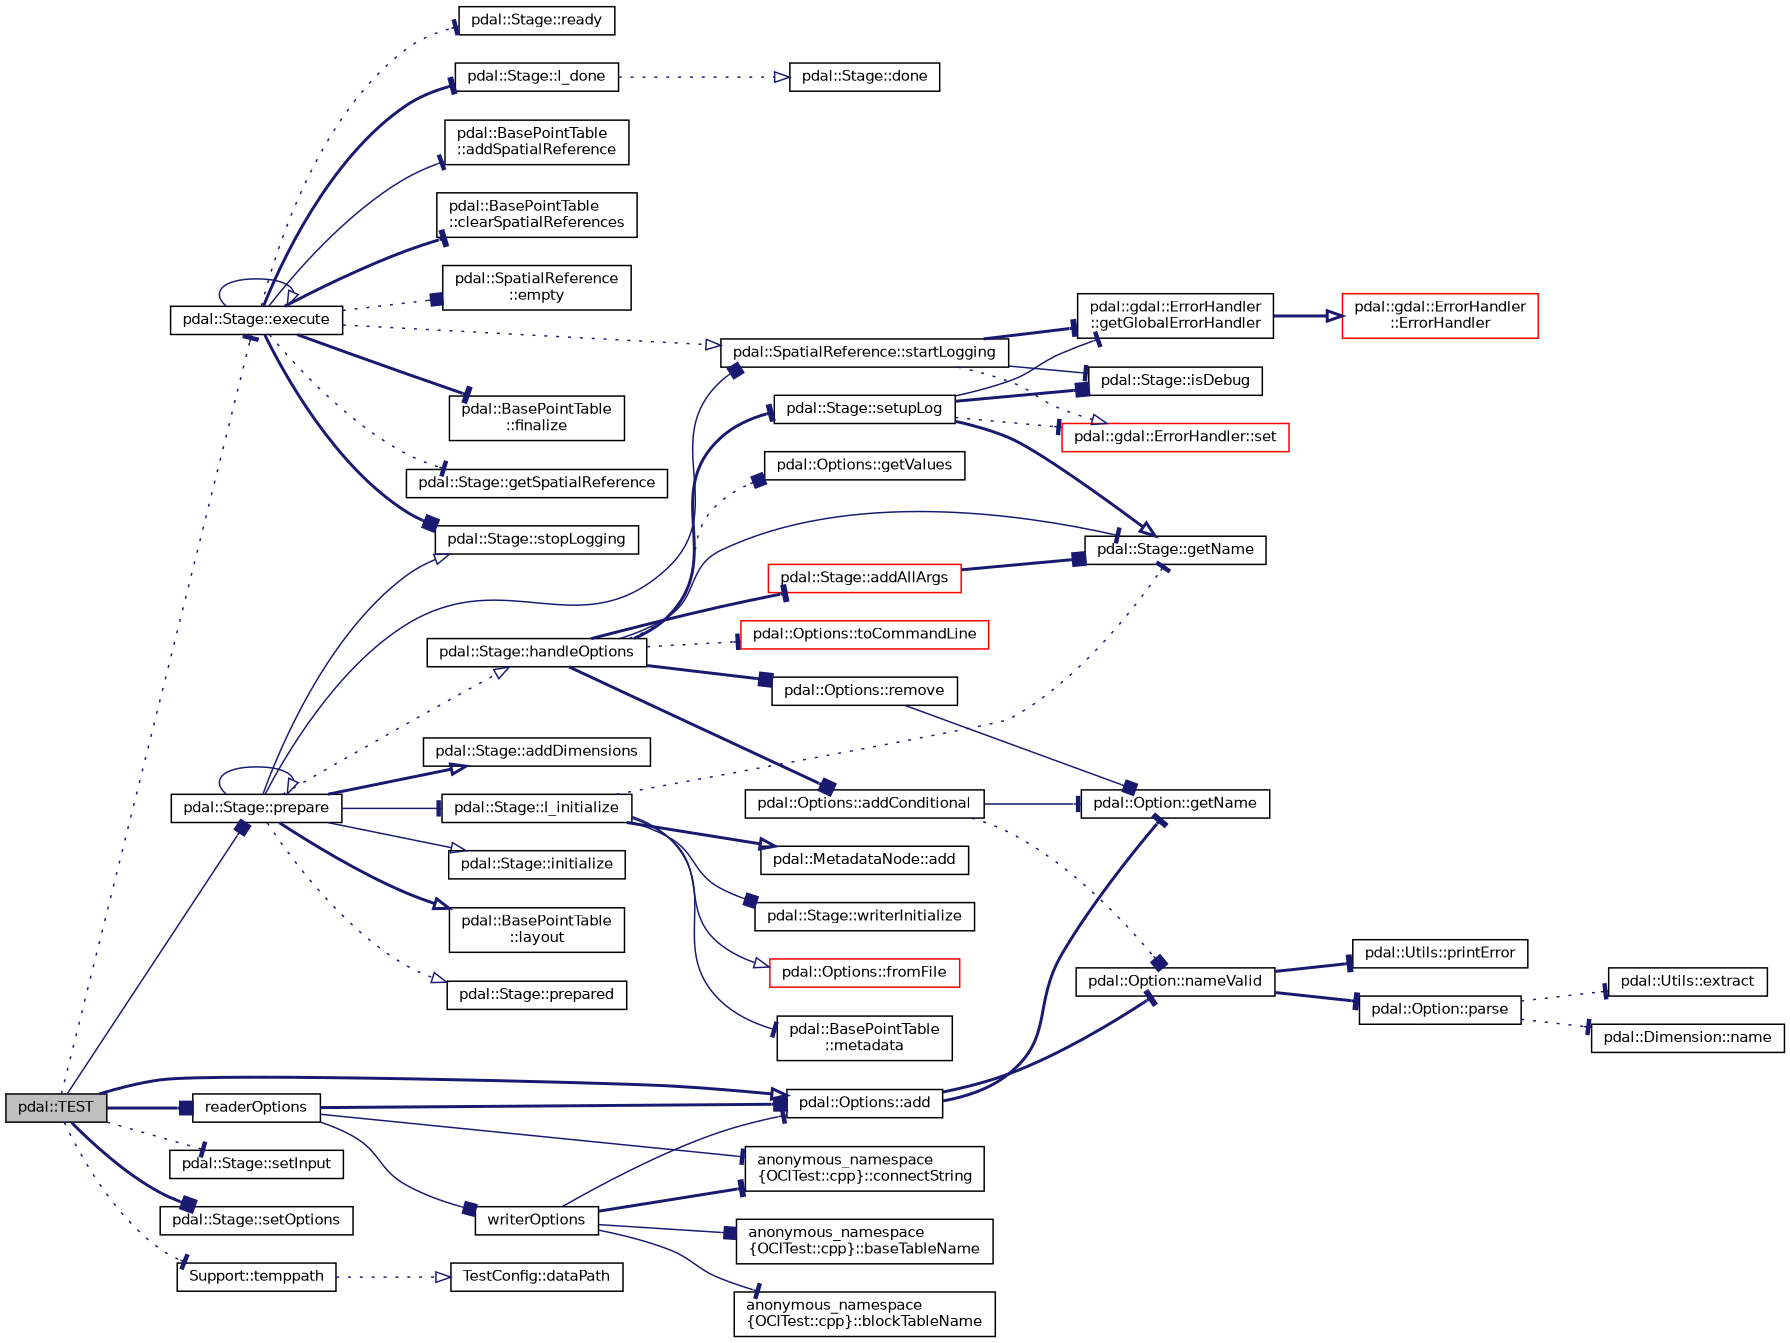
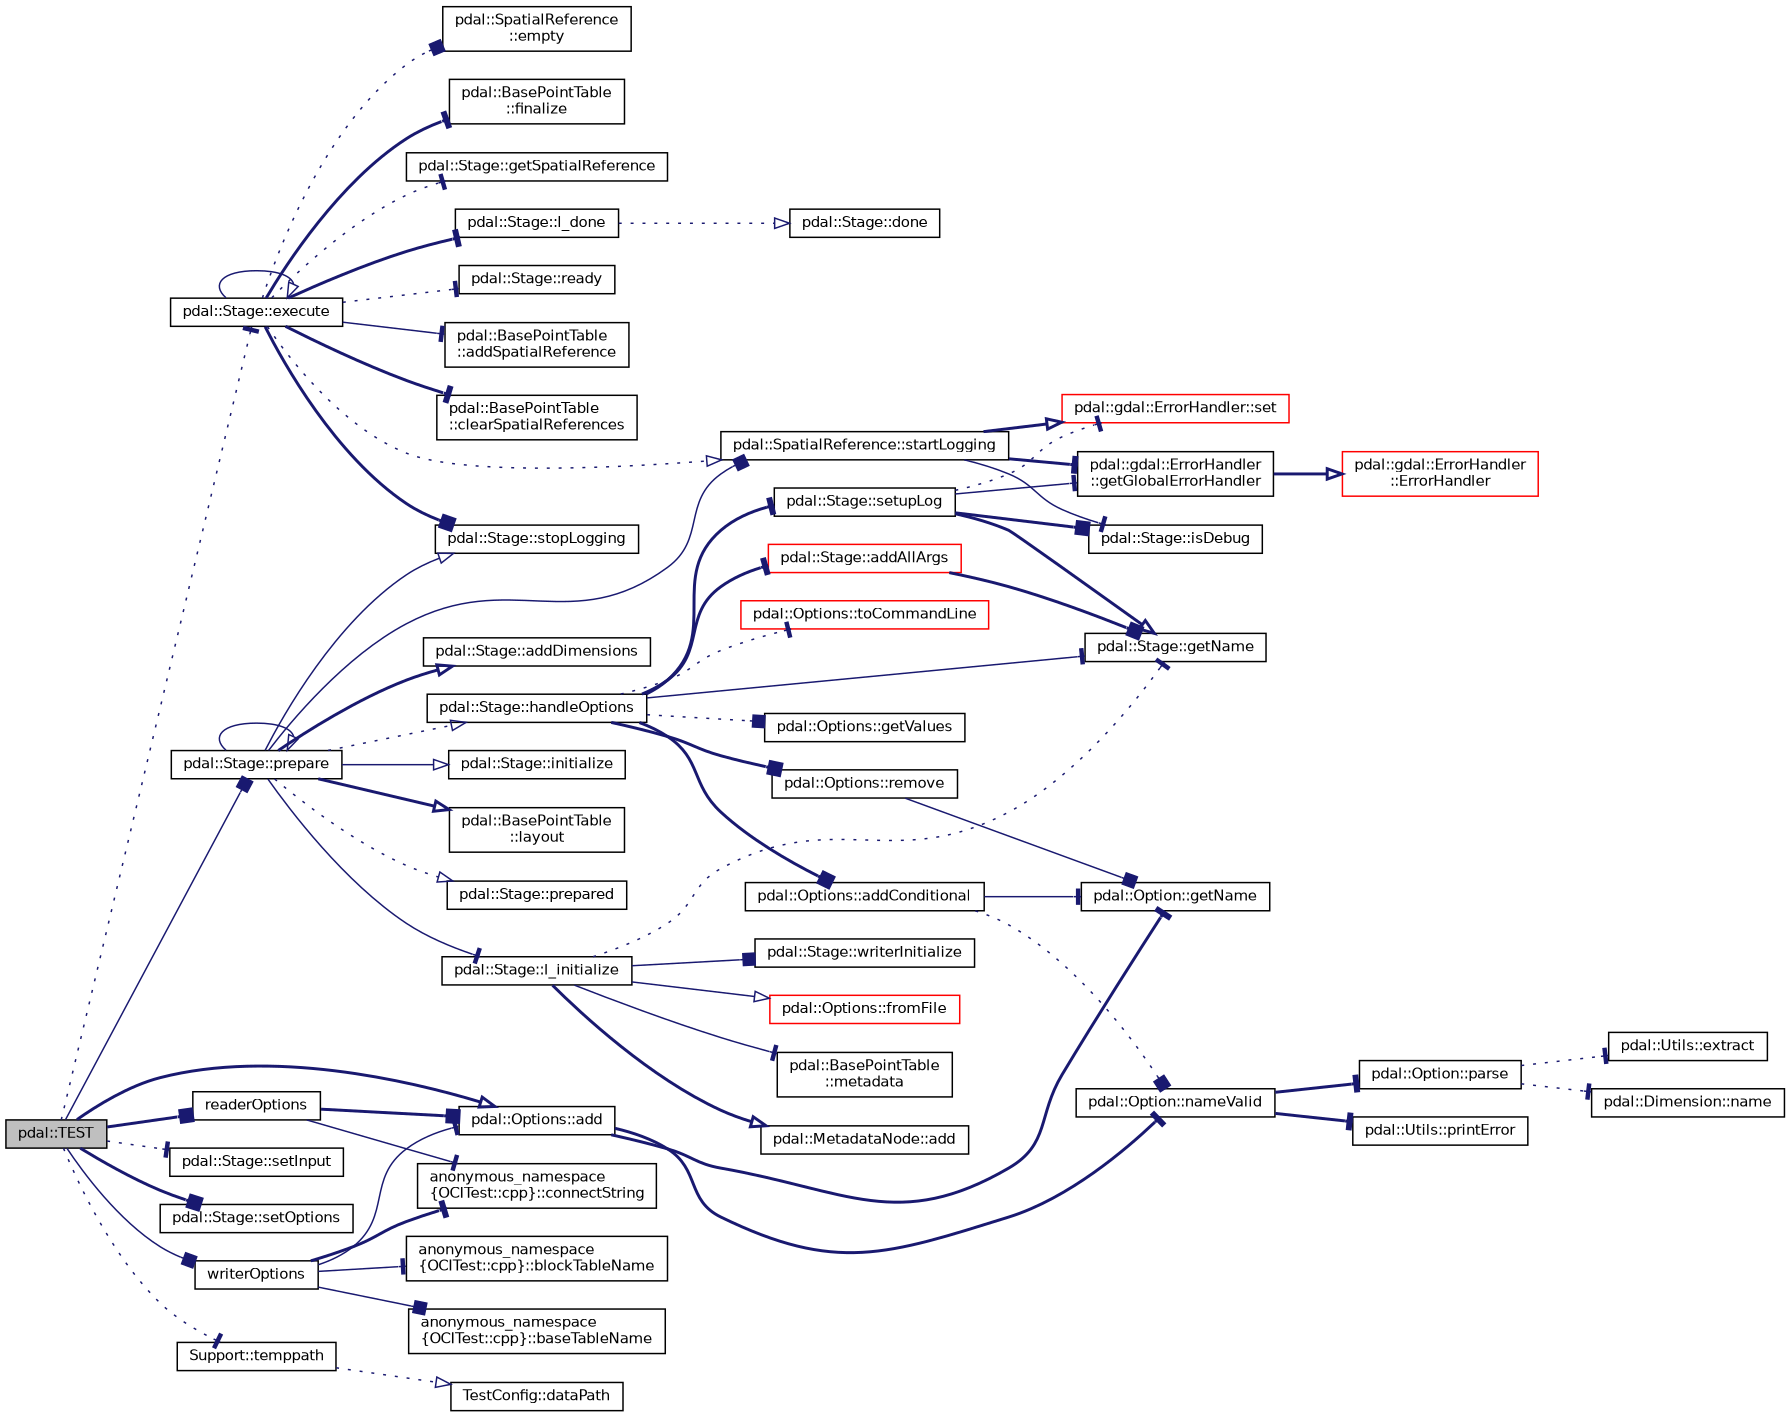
  digraph {
    rankdir=LR
    node [color=black fillcolor=white fontname=Helvetica fontsize=10 shape=record style=filled]
    edge [arrowhead=tee color=midnightblue fontname=Helvetica fontsize=10 labelfontname=Helvetica labelfontsize=10 style=bold]
    n1 [fillcolor=grey75 fontcolor=black height=0.2 label="pdal::TEST" width=0.4]
    n2 [height=0.2 label="pdal::Options::add" width=0.4]
    n3 [height=0.2 label="pdal::Stage::execute" width=0.4]
    n4 [height=0.2 label="pdal::Stage::prepare" width=0.4]
    n5 [height=0.2 label=readerOptions width=0.4]
    n6 [height=0.2 label="pdal::Stage::setInput" width=0.4]
    n7 [height=0.2 label="pdal::Stage::setOptions" width=0.4]
    n8 [height=0.2 label="Support::temppath" width=0.4]
    n9 [height=0.2 label=writerOptions width=0.4]
    n10 [height=0.2 label="pdal::Option::nameValid" width=0.4]
    n11 [height=0.2 label="pdal::Option::getName" width=0.4]
    n12 [height=0.2 label="pdal::BasePointTable\l::addSpatialReference" width=0.4]
    n13 [height=0.2 label="pdal::BasePointTable\l::clearSpatialReferences" width=0.4]
    n14 [height=0.2 label="pdal::SpatialReference\l::empty" width=0.4]
    n15 [height=0.2 label="pdal::BasePointTable\l::finalize" width=0.4]
    n16 [height=0.2 label="pdal::Stage::getSpatialReference" width=0.4]
    n17 [height=0.2 label="pdal::Stage::l_done" width=0.4]
    n18 [height=0.2 label="pdal::Stage::ready" width=0.4]
    n19 [height=0.2 label="pdal::SpatialReference::startLogging" width=0.4]
    n20 [height=0.2 label="pdal::Stage::stopLogging" width=0.4]
    n21 [height=0.2 label="pdal::Stage::addDimensions" width=0.4]
    n22 [height=0.2 label="pdal::Stage::handleOptions" width=0.4]
    n23 [height=0.2 label="pdal::Stage::initialize" width=0.4]
    n24 [height=0.2 label="pdal::Stage::l_initialize" width=0.4]
    n25 [height=0.2 label="pdal::BasePointTable\l::layout" width=0.4]
    n26 [height=0.2 label="pdal::Stage::prepared" width=0.4]
    n27 [height=0.2 label="anonymous_namespace\l\{OCITest::cpp\}::connectString" width=0.4]
    n28 [height=0.2 label="TestConfig::dataPath" width=0.4]
    n29 [height=0.2 label="anonymous_namespace\l\{OCITest::cpp\}::baseTableName" width=0.4]
    n30 [height=0.2 label="anonymous_namespace\l\{OCITest::cpp\}::blockTableName" width=0.4]
    n31 [height=0.2 label="pdal::Option::parse" width=0.4]
    n32 [height=0.2 label="pdal::Utils::printError" width=0.4]
    n33 [height=0.2 label="pdal::Utils::extract" width=0.4]
    n34 [height=0.2 label="pdal::Dimension::name" width=0.4]
    n35 [height=0.2 label="pdal::Stage::done" width=0.4]
    n36 [height=0.2 label="pdal::gdal::ErrorHandler\l::getGlobalErrorHandler" width=0.4]
    n37 [height=0.2 label="pdal::Stage::isDebug" width=0.4]
    n38 [color=red height=0.2 label="pdal::gdal::ErrorHandler::set" width=0.4]
    n39 [color=red height=0.2 label="pdal::gdal::ErrorHandler\l::ErrorHandler" width=0.4]
    n40 [color=red height=0.2 label="pdal::Stage::addAllArgs" width=0.4]
    n41 [height=0.2 label="pdal::Stage::getName" width=0.4]
    n42 [height=0.2 label="pdal::Options::getValues" width=0.4]
    n43 [height=0.2 label="pdal::Options::addConditional" width=0.4]
    n44 [height=0.2 label="pdal::Options::remove" width=0.4]
    n45 [color=red height=0.2 label="pdal::Options::toCommandLine" width=0.4]
    n46 [height=0.2 label="pdal::Stage::setupLog" width=0.4]
    n47 [color=red height=0.2 label="pdal::Options::fromFile" width=0.4]
    n48 [height=0.2 label="pdal::BasePointTable\l::metadata" width=0.4]
    n49 [height=0.2 label="pdal::MetadataNode::add" width=0.4]
    n50 [height=0.2 label="pdal::Stage::writerInitialize" width=0.4]
    n1 -> n2 [arrowhead=onormal]
    n1 -> n3 [style=dotted]
    n1 -> n4 [arrowhead=box style=solid]
    n1 -> n5 [arrowhead=box]
    n1 -> n6 [style=dotted]
    n1 -> n7 [arrowhead=box]
    n1 -> n8 [style=dotted]
-   n5 -> n9 [arrowhead=box style=solid]
+   n1 -> n9 [arrowhead=box style=solid]
    n2 -> n10
    n2 -> n11
    n3 -> n3 [arrowhead=onormal style=solid]
    n3 -> n12 [style=solid]
    n3 -> n13
    n3 -> n14 [arrowhead=box style=dotted]
    n3 -> n15
    n3 -> n16 [style=dotted]
    n3 -> n17
    n3 -> n18 [style=dotted]
    n3 -> n19 [arrowhead=onormal style=dotted]
    n3 -> n20 [arrowhead=box]
    n4 -> n4 [arrowhead=onormal style=solid]
    n4 -> n19 [arrowhead=box style=solid]
    n4 -> n20 [arrowhead=onormal style=solid]
    n4 -> n21 [arrowhead=onormal]
    n4 -> n22 [arrowhead=onormal style=dotted]
    n4 -> n23 [arrowhead=onormal style=solid]
    n4 -> n24 [style=solid]
    n4 -> n25 [arrowhead=onormal]
    n4 -> n26 [arrowhead=onormal style=dotted]
    n5 -> n2 [arrowhead=box]
    n5 -> n27 [style=solid]
    n8 -> n28 [arrowhead=onormal style=dotted]
    n9 -> n2 [style=solid]
    n9 -> n27
    n9 -> n29 [arrowhead=box style=solid]
    n9 -> n30 [style=solid]
    n10 -> n31
    n10 -> n32
    n17 -> n35 [arrowhead=onormal style=dotted]
    n19 -> n36
    n19 -> n37 [style=solid]
-   n19 -> n38 [arrowhead=onormal style=dotted]
+   n19 -> n38 [arrowhead=onormal]
    n22 -> n40
    n22 -> n41 [style=solid]
    n22 -> n42 [arrowhead=box style=dotted]
    n22 -> n43 [arrowhead=box]
    n22 -> n44 [arrowhead=box]
    n22 -> n45 [style=dotted]
    n22 -> n46
    n24 -> n41 [style=dotted]
    n24 -> n47 [arrowhead=onormal style=solid]
    n24 -> n48 [style=solid]
    n24 -> n49 [arrowhead=onormal]
    n24 -> n50 [arrowhead=box style=solid]
    n31 -> n33 [style=dotted]
    n31 -> n34 [style=dotted]
    n36 -> n39 [arrowhead=onormal]
    n40 -> n41 [arrowhead=box]
    n43 -> n10 [arrowhead=box style=dotted]
    n43 -> n11 [style=solid]
    n44 -> n11 [arrowhead=box style=solid]
    n46 -> n36 [style=solid]
    n46 -> n37 [arrowhead=box]
    n46 -> n38 [style=dotted]
    n46 -> n41 [arrowhead=onormal]
  }
